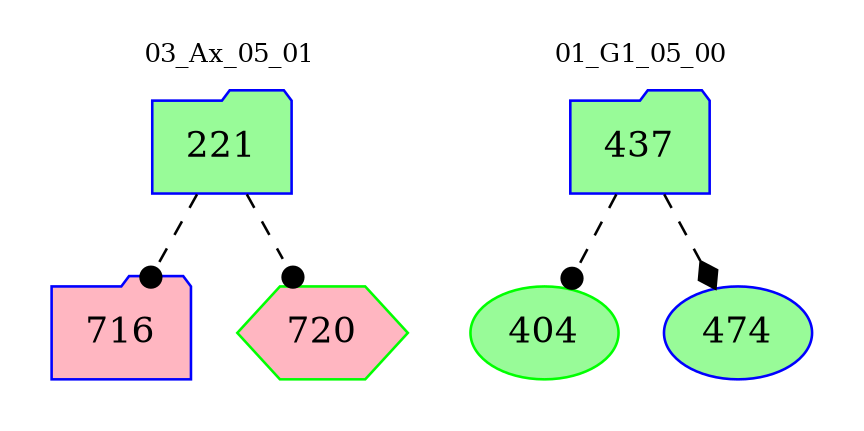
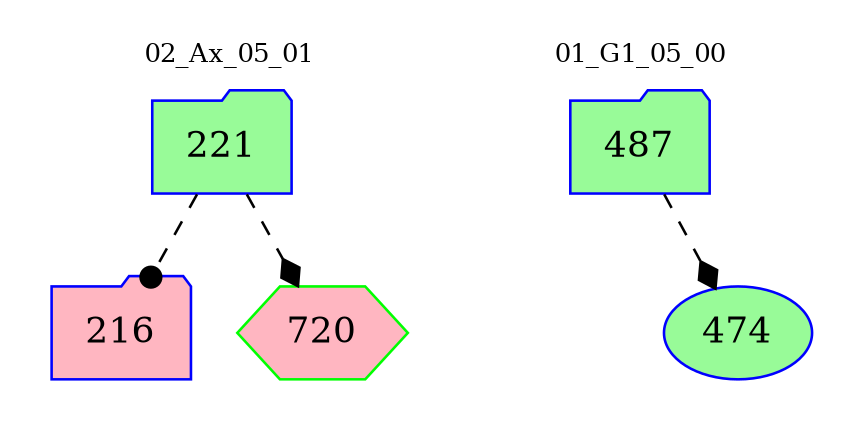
  digraph {
    node [color=blue fillcolor=palegreen shape=folder style=filled]
    edge [arrowhead=dot color=black style=dashed]
    n1 [label=221]
-   n2 [fillcolor=lightpink label=716]
+   n2 [fillcolor=lightpink label=216]
    n3 [color=green fillcolor=lightpink label=720 shape=hexagon]
-   n4 [label=437]
-   n5 [color=green label=404 shape=ellipse]
+   n4 [label=487]
    n6 [label=474 shape=ellipse]
    subgraph cluster_1 {
      color=white
      fontsize=10
-     label="03_Ax_05_01"
+     label="02_Ax_05_01"
      n1
      n2
      n3
    }
    subgraph cluster_2 {
      color=white
      fontsize=10
      label="01_G1_05_00"
      n4
-     n5
      n6
    }
    n1 -> n2
-   n1 -> n3
-   n4 -> n5
+   n1 -> n3 [arrowhead=diamond]
    n4 -> n6 [arrowhead=diamond]
  }
